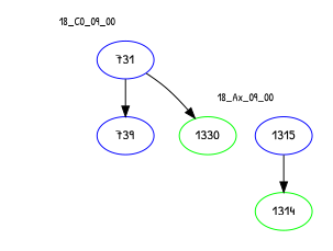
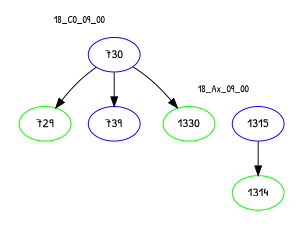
  digraph {
    fontname="Patrick Hand"
    node [color=blue fontname="Patrick Hand"]
    edge [color=black fontname="Patrick Hand"]
    n1 [label=1315]
    n2 [color=green label=1314]
    n3 [color=green label=1330]
-   n4 [label=731]
+   n4 [label=730]
+   n5 [color=green label=729]
    n6 [label=739]
    subgraph cluster_1 {
      color=white
      fontsize=10
      label="18_Ax_09_00"
      n1
      n2
      n3
    }
    subgraph cluster_2 {
      color=white
      fontsize=10
      label="18_C0_09_00"
      n4
+     n5
      n6
    }
    n1 -> n2
    n4 -> n3
+   n4 -> n5
    n4 -> n6
  }
